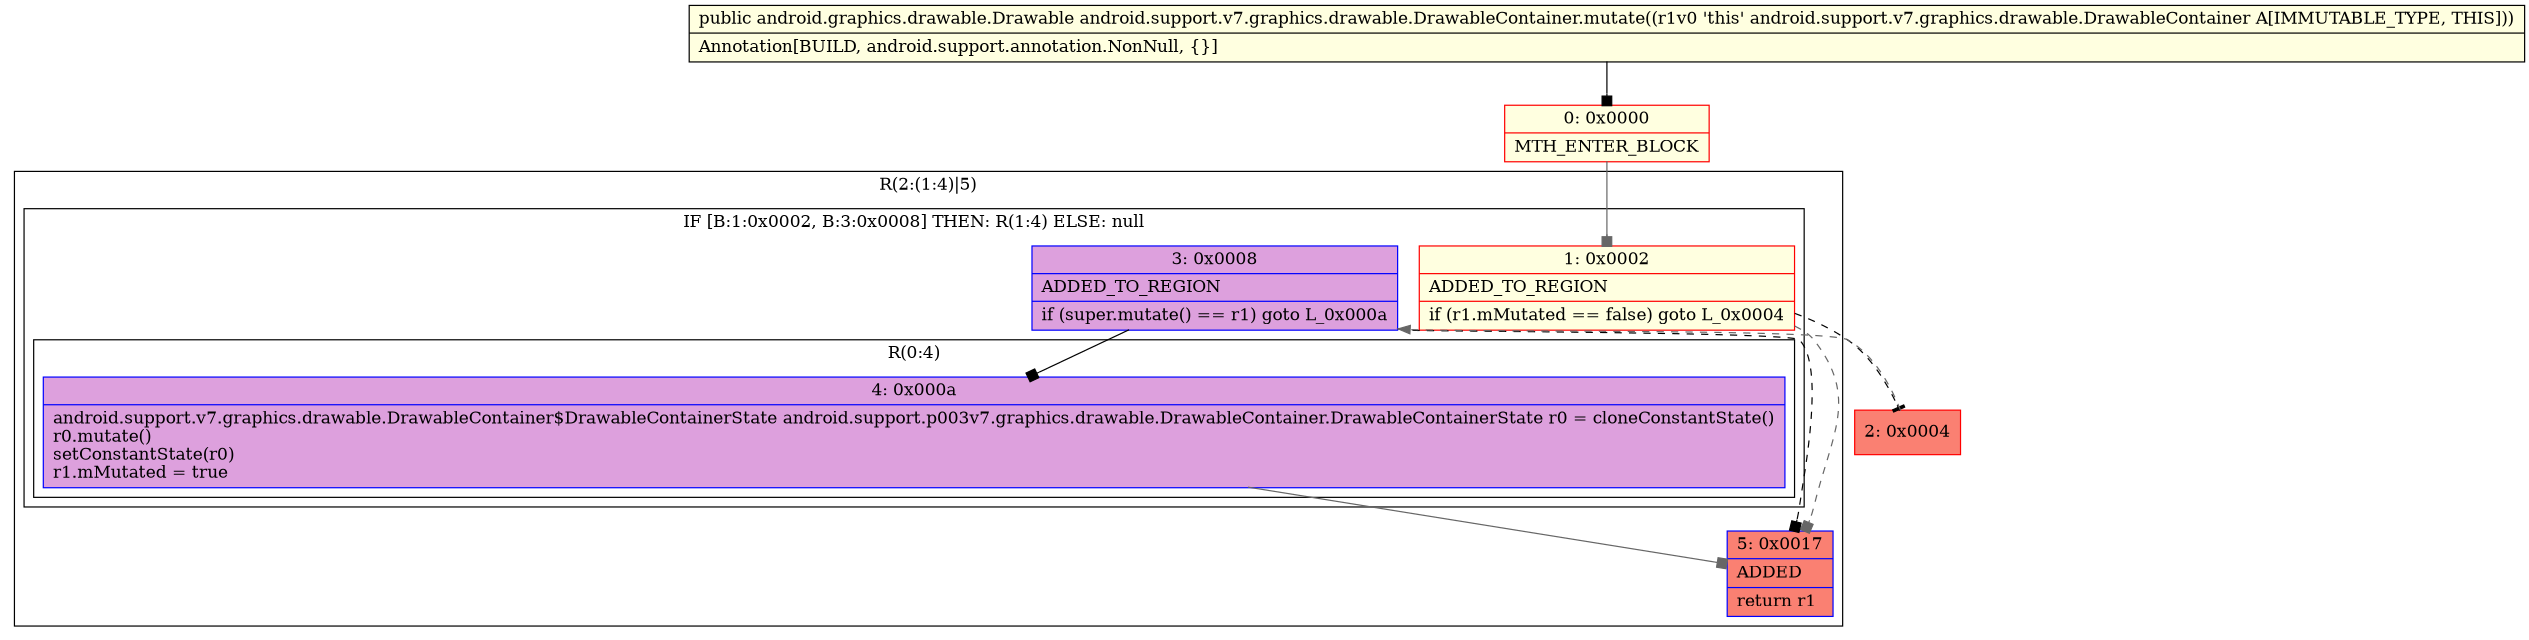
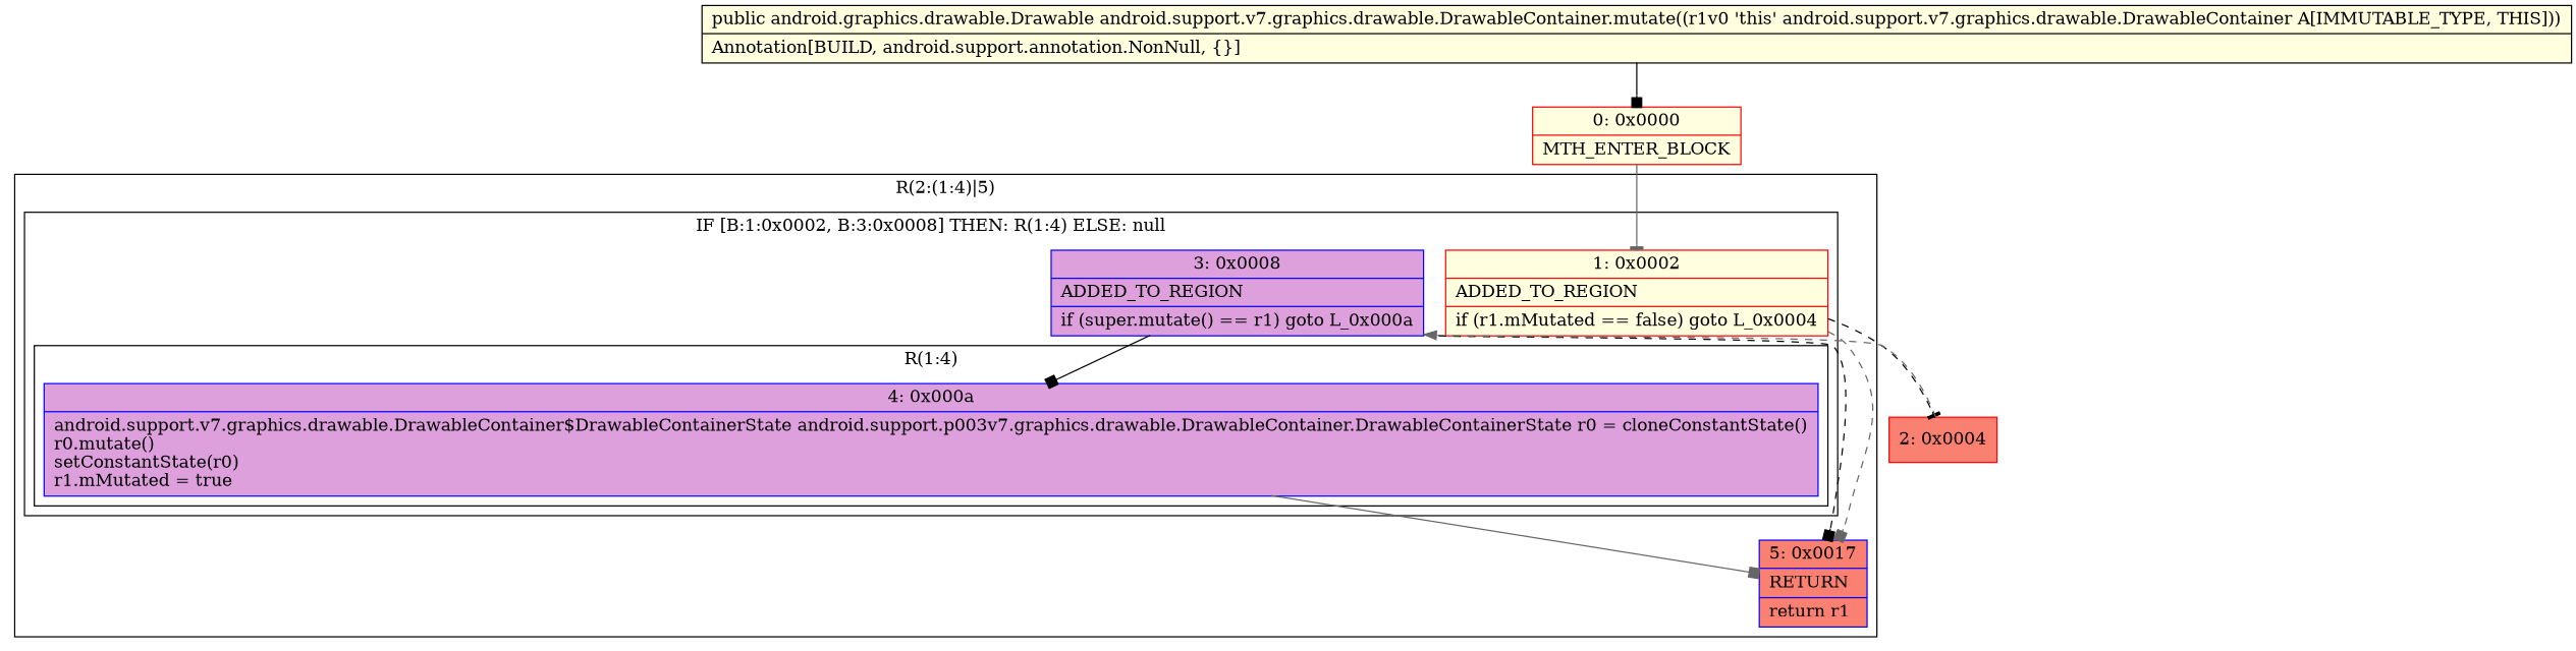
  digraph {
    node [color=blue fillcolor=lightyellow shape=record style=filled]
    edge [arrowhead=box color=gray40]
    n1 [fillcolor=plum label="{4\:\ 0x000a|android.support.v7.graphics.drawable.DrawableContainer$DrawableContainerState android.support.p003v7.graphics.drawable.DrawableContainer.DrawableContainerState r0 = cloneConstantState()\lr0.mutate()\lsetConstantState(r0)\lr1.mMutated = true\l}"]
    n2 [color=red label="{1\:\ 0x0002|ADDED_TO_REGION\l|if (r1.mMutated == false) goto L_0x0004\l}"]
    n3 [fillcolor=plum label="{3\:\ 0x0008|ADDED_TO_REGION\l|if (super.mutate() == r1) goto L_0x000a\l}"]
-   n4 [fillcolor=salmon label="{5\:\ 0x0017|ADDED\l|return r1\l}"]
+   n4 [fillcolor=salmon label="{5\:\ 0x0017|RETURN\l|return r1\l}"]
    n5 [color=red fillcolor=salmon label="{2\:\ 0x0004}"]
    n6 [color=red label="{0\:\ 0x0000|MTH_ENTER_BLOCK\l}"]
    n7 [label="{public android.graphics.drawable.Drawable android.support.v7.graphics.drawable.DrawableContainer.mutate((r1v0 'this' android.support.v7.graphics.drawable.DrawableContainer A[IMMUTABLE_TYPE, THIS]))  | Annotation[BUILD, android.support.annotation.NonNull, \{\}]\l}" color=""]
    subgraph cluster_1 {
      label="R(2:(1:4)|5)"
      n4
      subgraph cluster_2 {
        label="IF [B:1:0x0002, B:3:0x0008] THEN: R(1:4) ELSE: null"
        n2
        n3
        subgraph cluster_3 {
-         label="R(0:4)"
+         label="R(1:4)"
          n1
        }
      }
    }
    n1 -> n4
    n2 -> n4 [style=dashed]
    n2 -> n5 [arrowhead=tee color=black style=dashed]
    n3 -> n1 [color=black]
    n3 -> n4 [color=black style=dashed]
    n5 -> n3 [arrowhead=normal style=dashed]
-   n6 -> n2
+   n6 -> n2 [arrowhead=tee]
    n7 -> n6 [color=black]
  }
